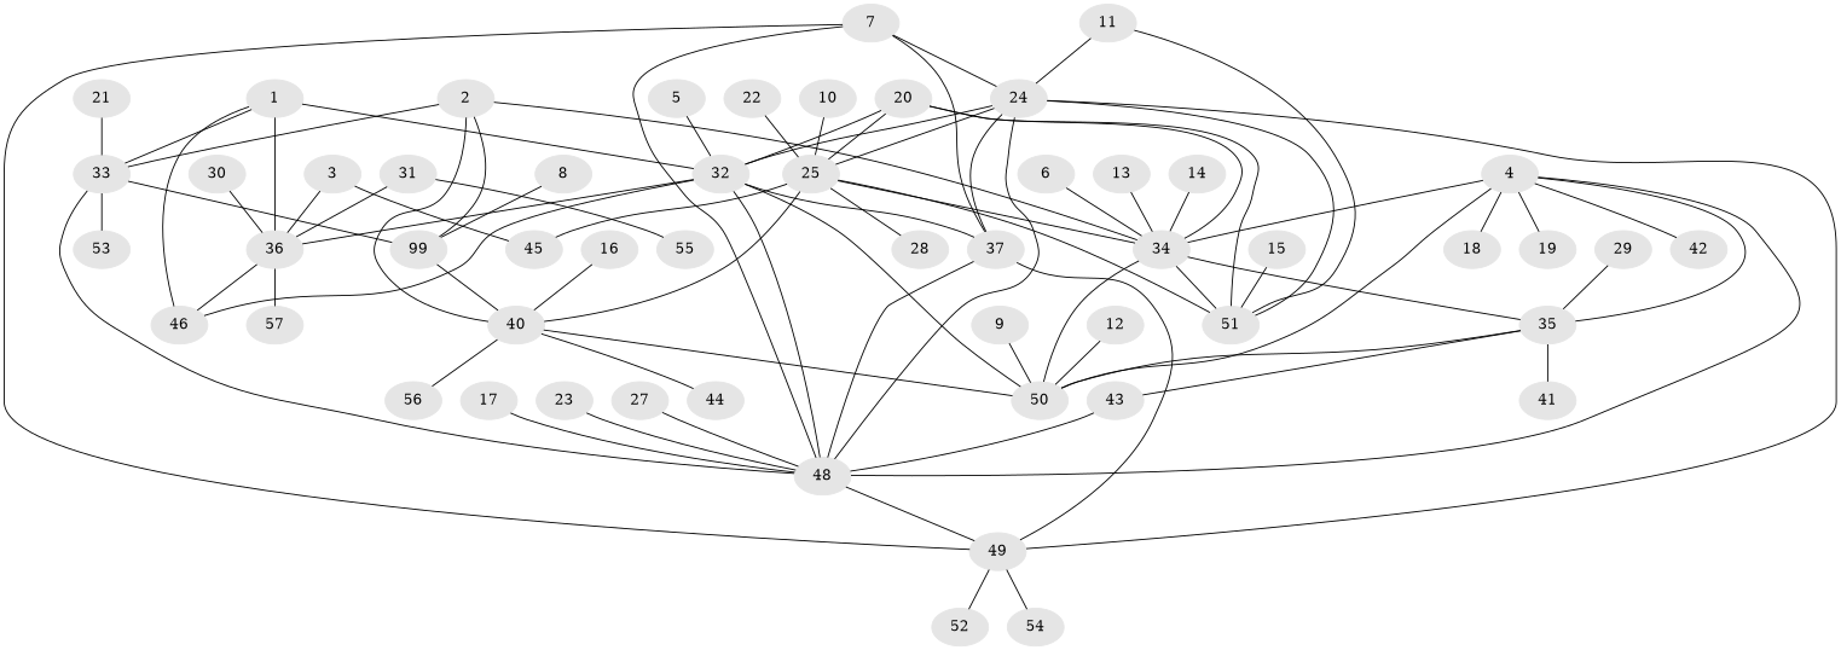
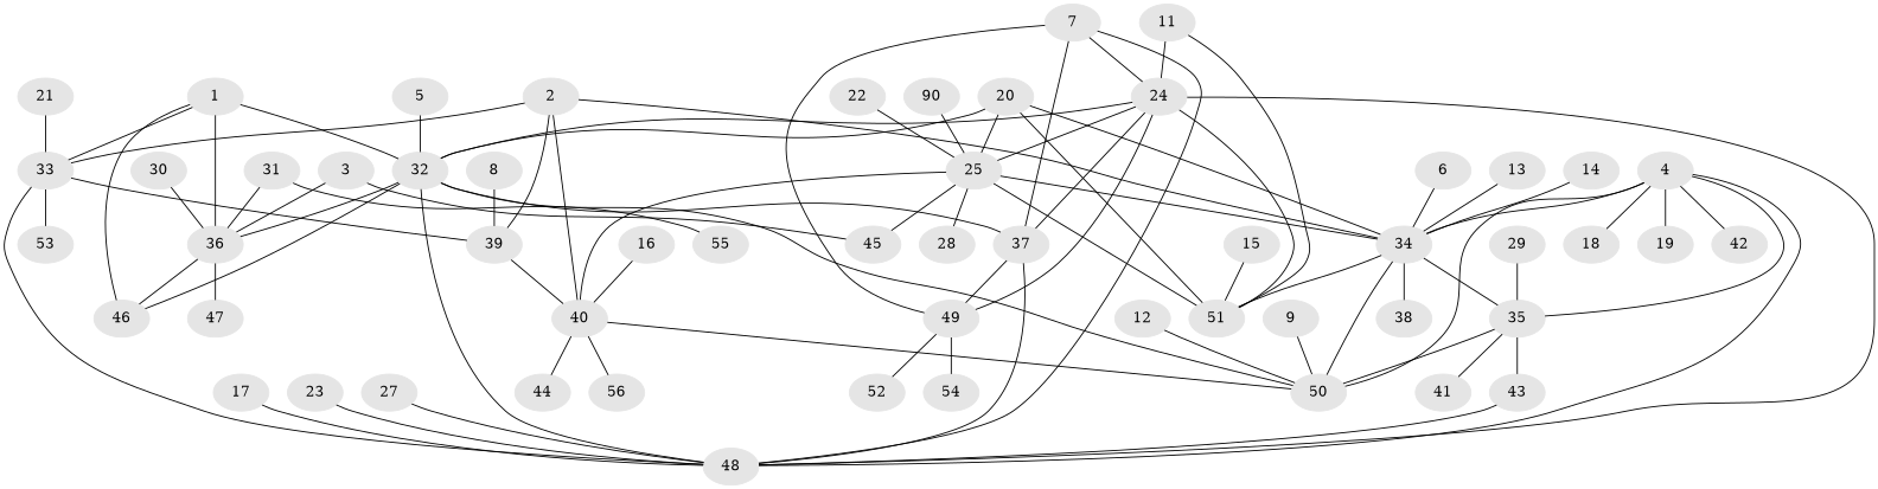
  graph {
    node [color=gray90 style=filled]
    edge [weight=1.0]
    1
    32
    33
    36
    46
    48
    50
    37
-   39 [label=99]
+   39
    53
-   47 [label=57]
+   47
    2
    34
    40
    35
    51
+   38
    44
    56
    3
    45
    4
    18
    19
    42
    41
    43
    49
    5
    6
    7
    24
    25
    52
    54
    8
    9
-   10
+   10 [label=90]
    28
    11
    12
    13
    14
    15
    16
    17
    20
    21
    22
    23
    27
    29
    30
    31
    55
    1 -- 32 [weight=2.0]
    1 -- 33
    1 -- 36 [weight=2.0]
    1 -- 46 [weight=2.0]
    32 -- 36
    32 -- 46
    32 -- 48
    32 -- 50
    32 -- 37
    33 -- 48
    33 -- 39
    33 -- 53
    36 -- 46
    36 -- 47
-   48 -- 49
    37 -- 48
    37 -- 49
    39 -- 40
    2 -- 33 [weight=2.0]
    2 -- 39 [weight=2.0]
    2 -- 34
    2 -- 40 [weight=2.0]
    34 -- 50
    34 -- 35
    34 -- 51
+   34 -- 38
    40 -- 50
    40 -- 44
    40 -- 56
    35 -- 50
    35 -- 41
    35 -- 43
    3 -- 36
    3 -- 45
    4 -- 48
    4 -- 50 [weight=2.0]
    4 -- 34 [weight=2.0]
    4 -- 35 [weight=2.0]
    4 -- 18
    4 -- 19
    4 -- 42
    43 -- 48
    49 -- 52
    49 -- 54
    5 -- 32
    6 -- 34
    7 -- 48
    7 -- 37
    7 -- 49
    7 -- 24
    24 -- 32
    24 -- 48
    24 -- 37
    24 -- 51
    24 -- 49
    24 -- 25
    25 -- 34 [weight=2.0]
    25 -- 40
    25 -- 51
    25 -- 45
    25 -- 28
    8 -- 39
    9 -- 50
    10 -- 25
    11 -- 51
    11 -- 24
    12 -- 50
    13 -- 34
    14 -- 34
    15 -- 51
    16 -- 40
    17 -- 48
    20 -- 32
    20 -- 34 [weight=2.0]
    20 -- 51 [weight=2.0]
    20 -- 25 [weight=2.0]
    21 -- 33
    22 -- 25
    23 -- 48
    27 -- 48
    29 -- 35
    30 -- 36
    31 -- 36
    31 -- 55
  }
